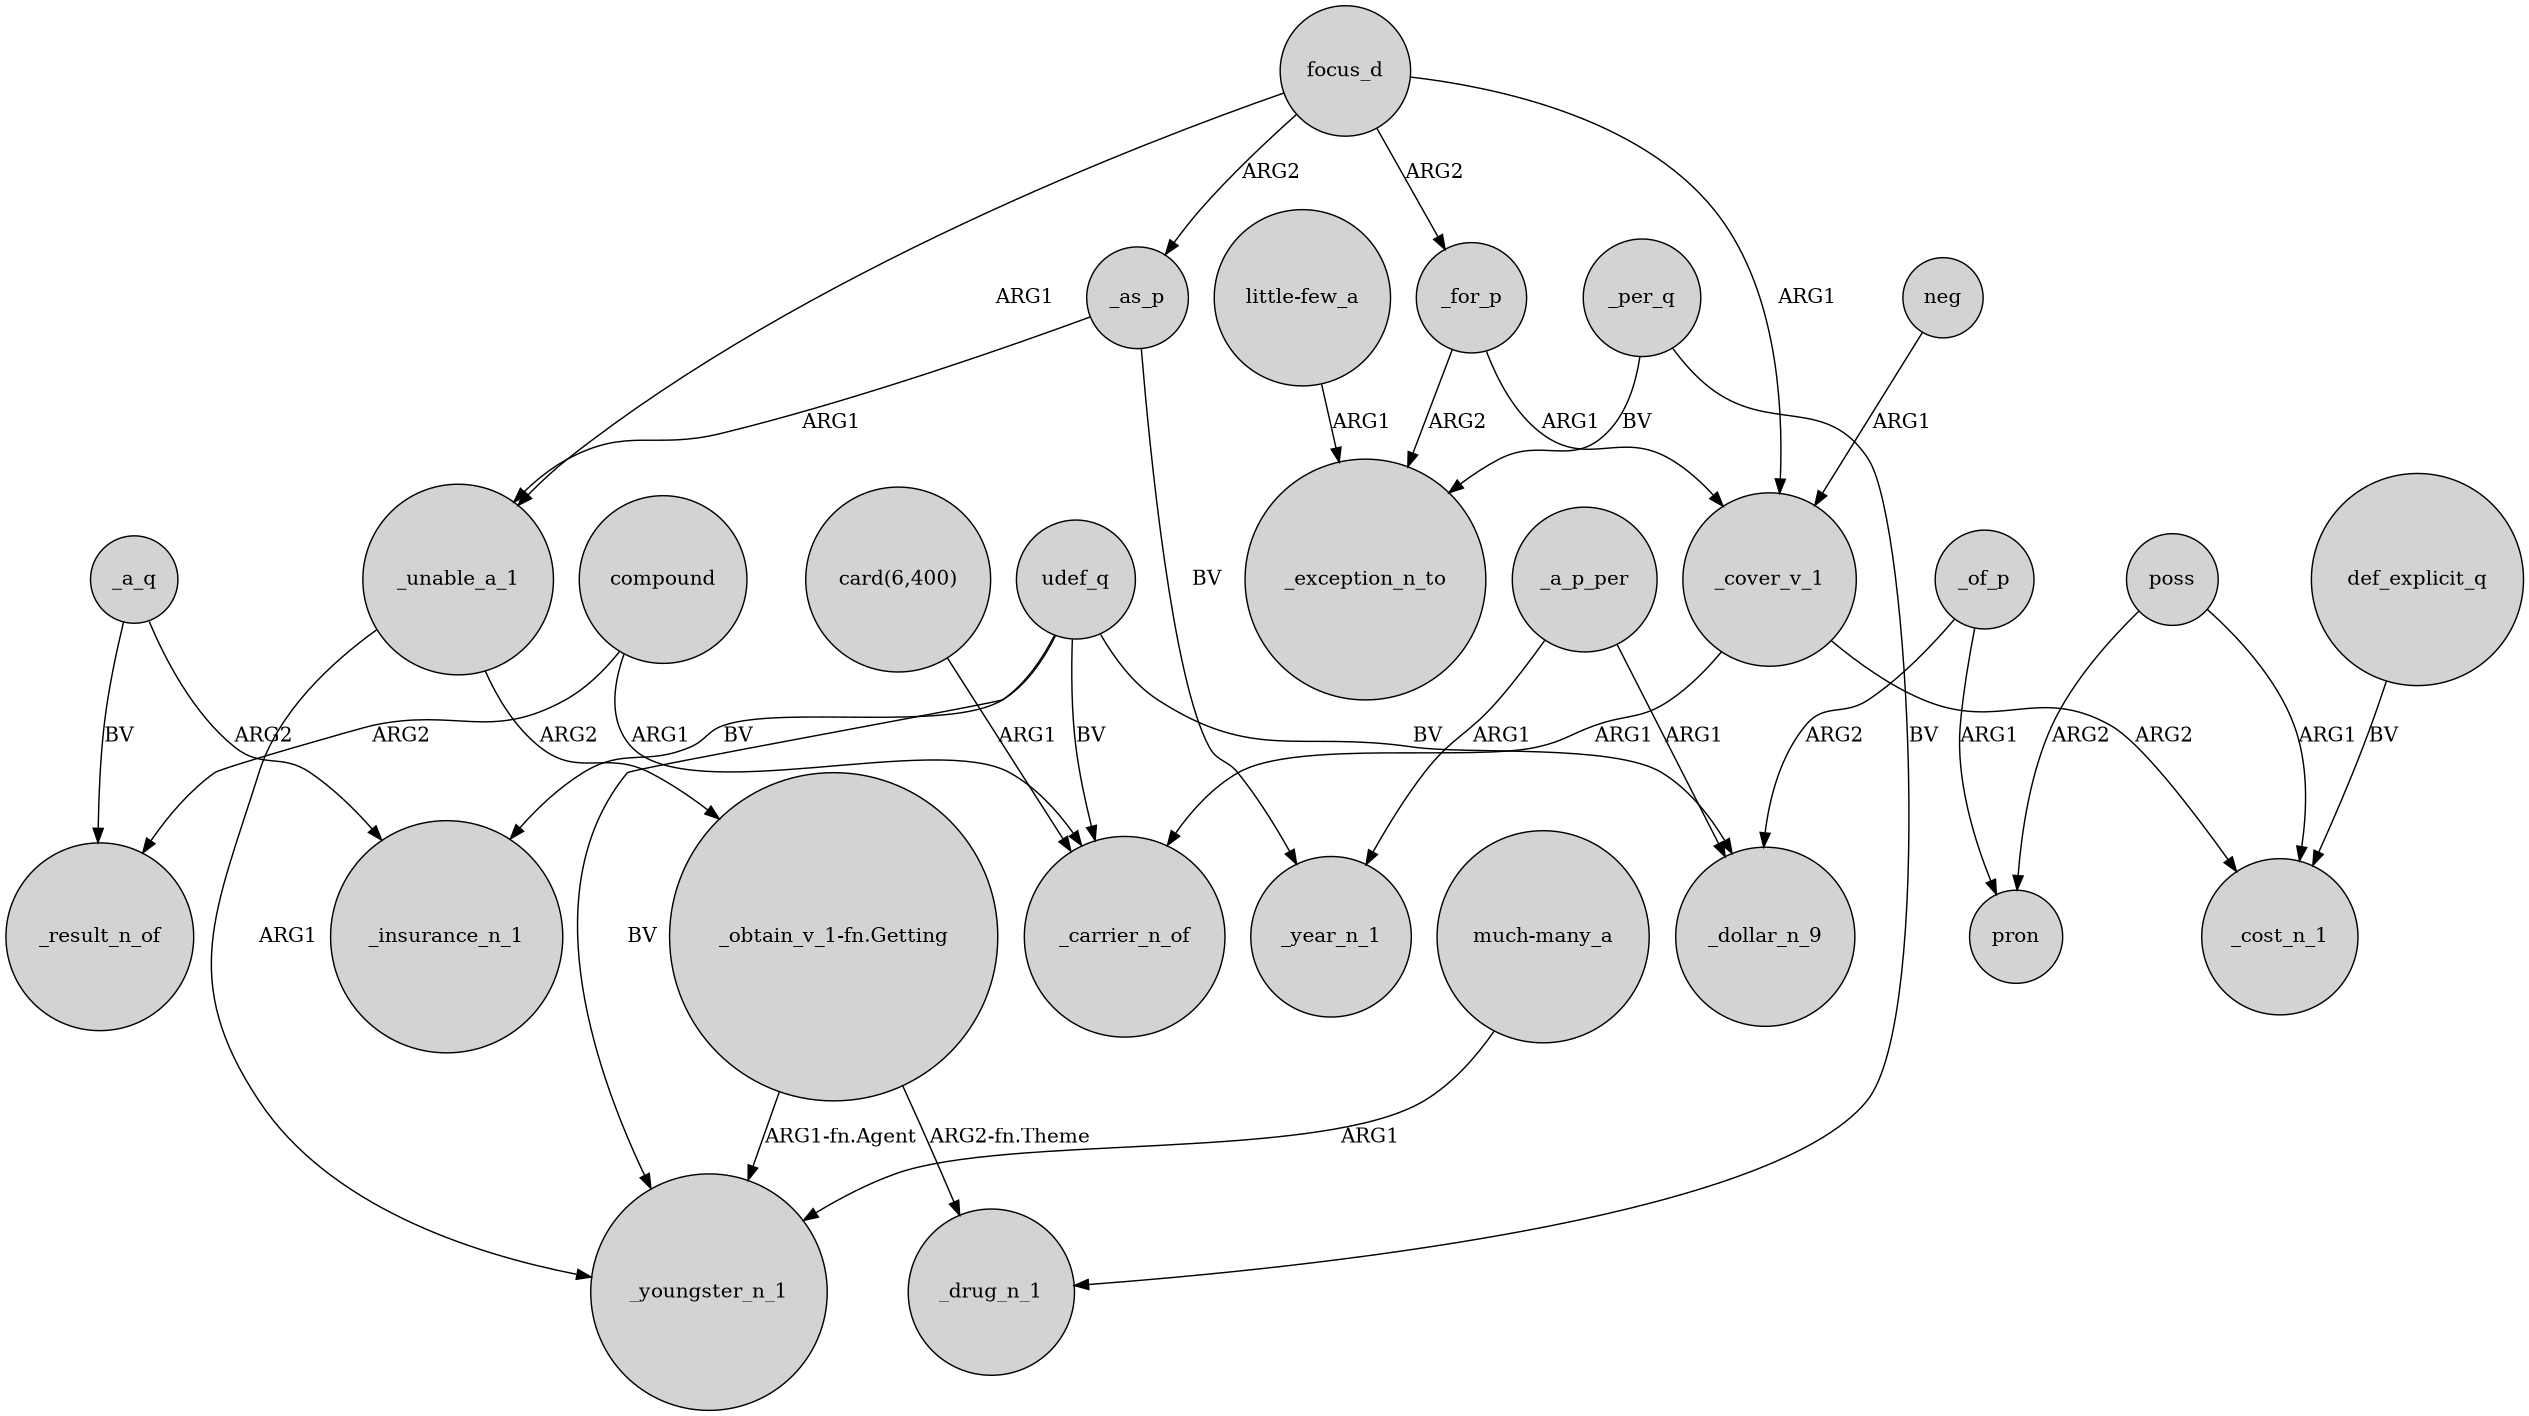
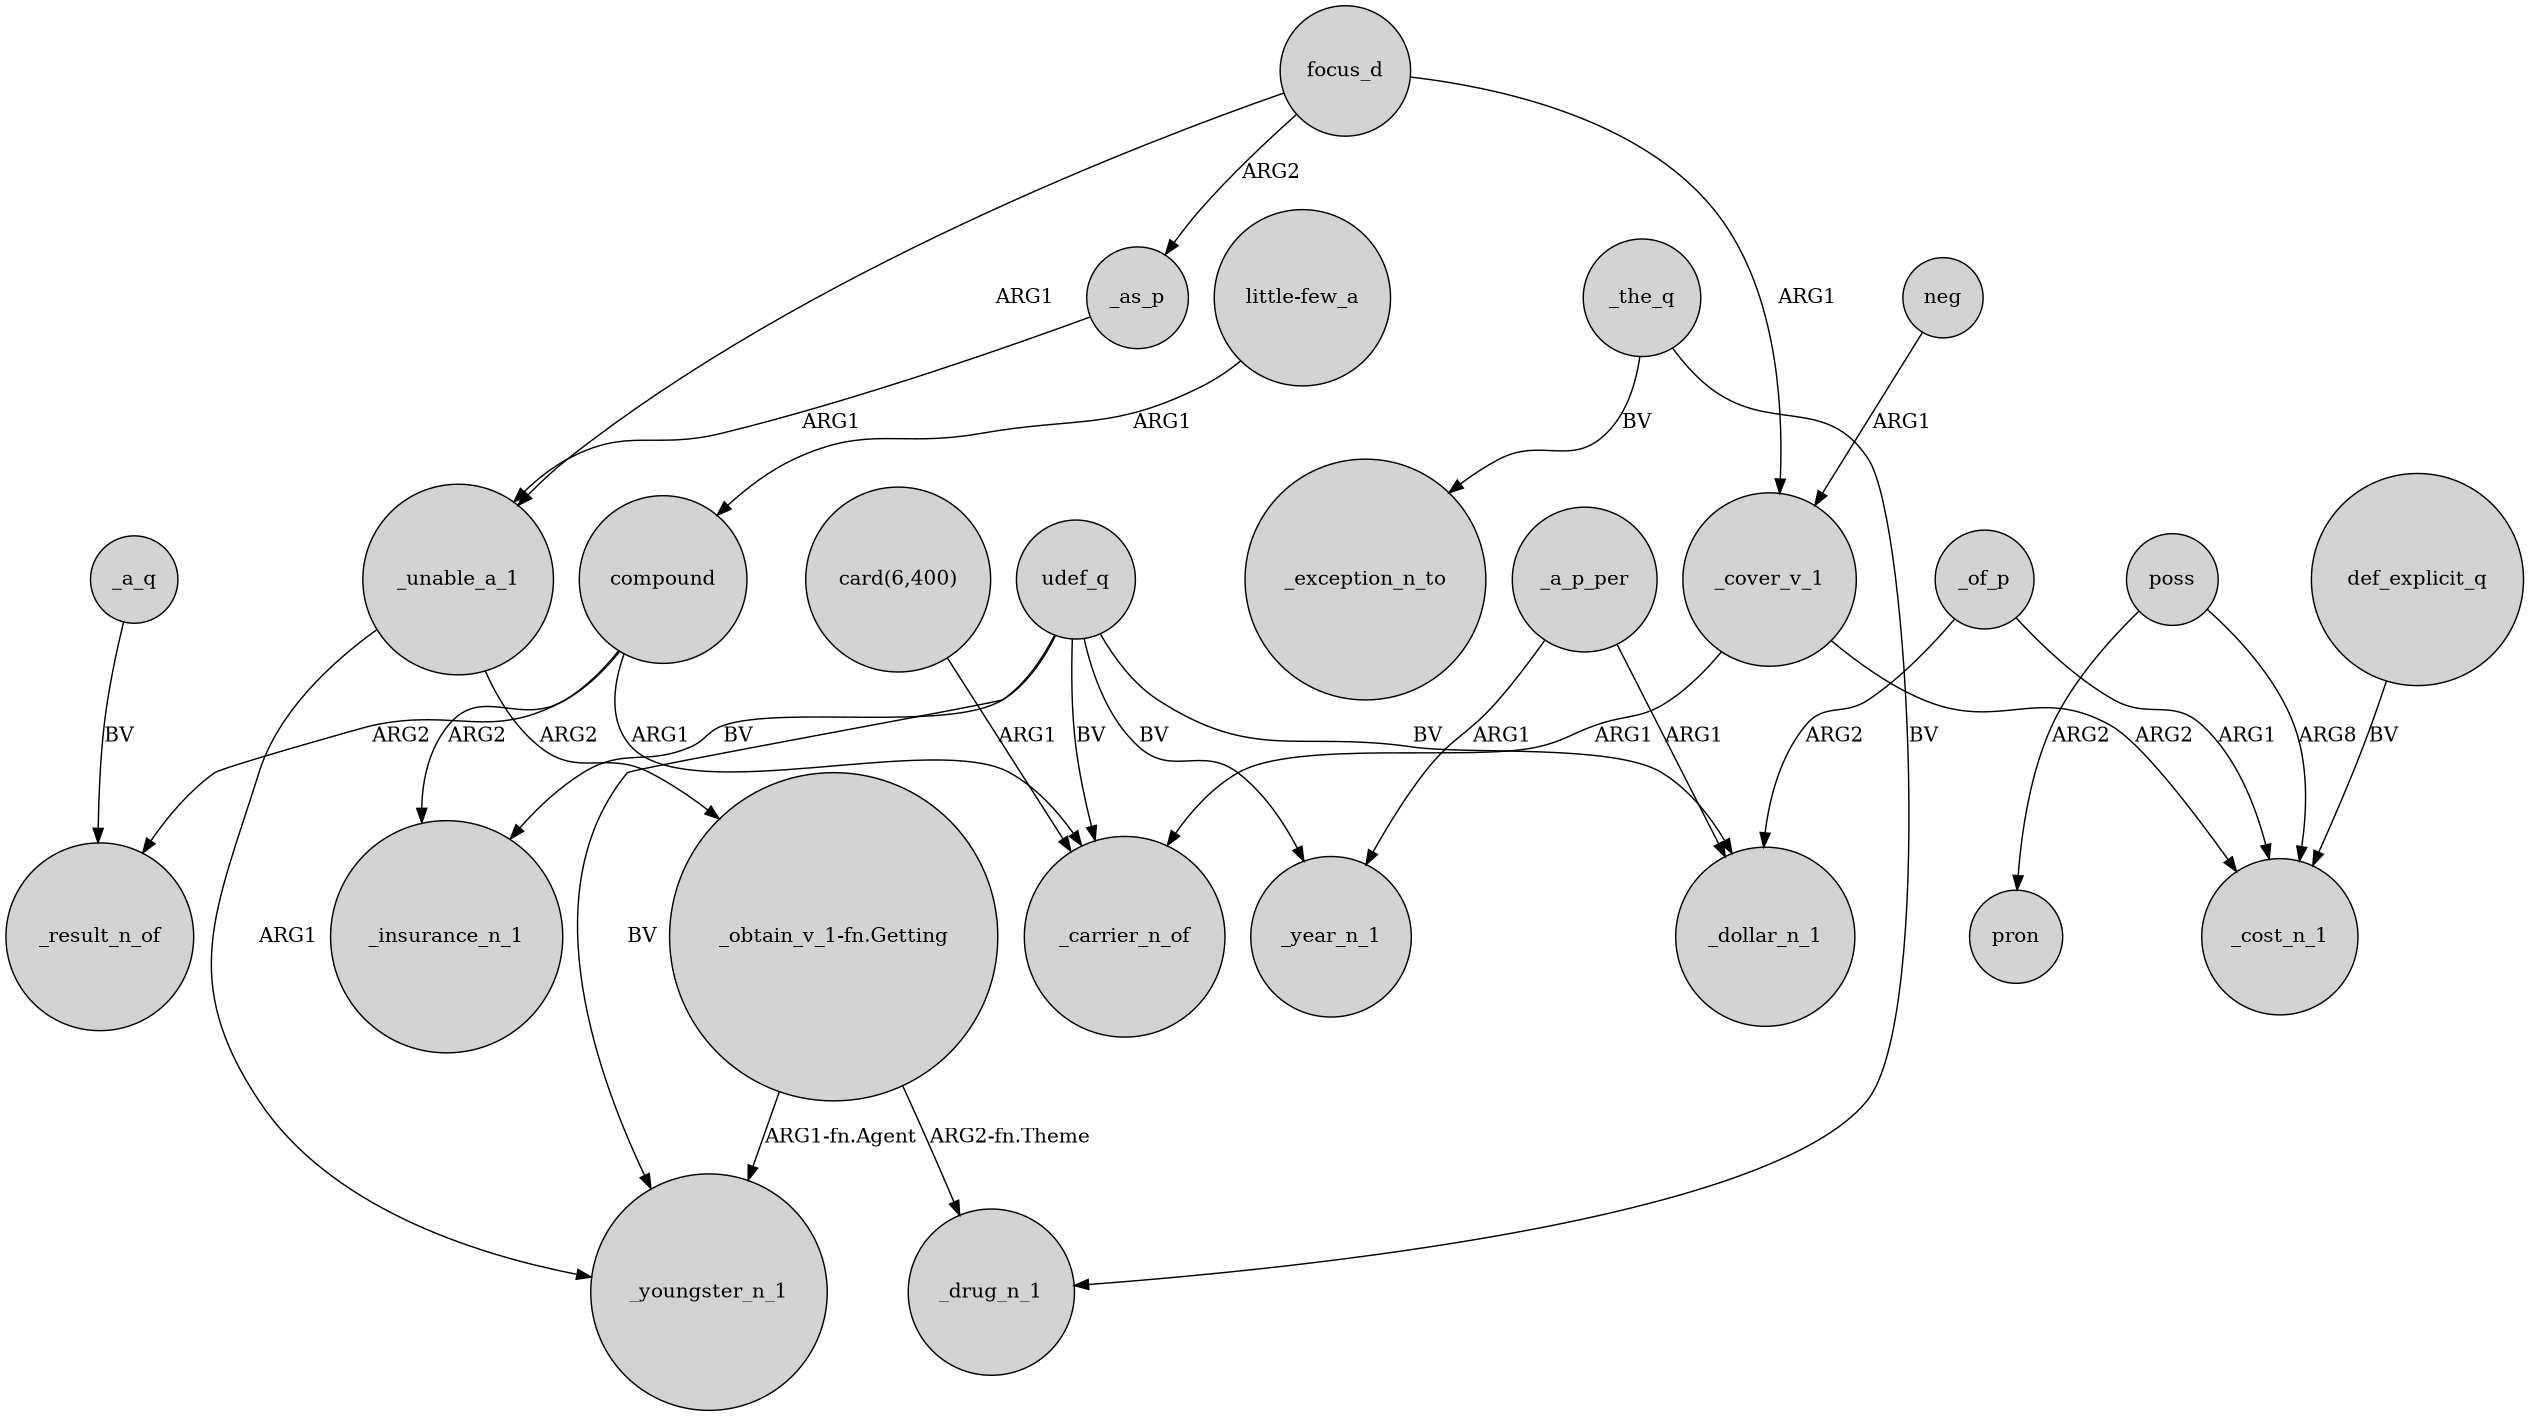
  digraph {
    node [shape=circle style=filled]
    _cover_v_1
    _carrier_n_of
    _cost_n_1
    _unable_a_1
    _youngster_n_1
    "_obtain_v_1-fn.Getting"
    _drug_n_1
    compound
    _insurance_n_1
    _result_n_of
    poss
    pron
    _a_p_per
    _year_n_1
-   _dollar_n_1 [label=_dollar_n_9]
+   _dollar_n_1
    udef_q
    neg
    focus_d
    _as_p
-   _for_p
    _exception_n_to
    _a_q
-   _the_q [label=_per_q]
+   _the_q
    _of_p
    "little-few_a"
-   "much-many_a"
    def_explicit_q
    "card(6,400)"
    _cover_v_1 -> _carrier_n_of [label=ARG1]
    _cover_v_1 -> _cost_n_1 [label=ARG2]
    _unable_a_1 -> _youngster_n_1 [label=ARG1]
    _unable_a_1 -> "_obtain_v_1-fn.Getting" [label=ARG2]
    "_obtain_v_1-fn.Getting" -> _youngster_n_1 [label="ARG1-fn.Agent"]
    "_obtain_v_1-fn.Getting" -> _drug_n_1 [label="ARG2-fn.Theme"]
    compound -> _carrier_n_of [label=ARG1]
-   _a_q -> _insurance_n_1 [label=ARG2]
+   compound -> _insurance_n_1 [label=ARG2]
    compound -> _result_n_of [label=ARG2]
-   poss -> _cost_n_1 [label=ARG1]
+   poss -> _cost_n_1 [label=ARG8]
    poss -> pron [label=ARG2]
    _a_p_per -> _year_n_1 [label=ARG1]
    _a_p_per -> _dollar_n_1 [label=ARG1]
    udef_q -> _carrier_n_of [label=BV]
    udef_q -> _youngster_n_1 [label=BV]
    udef_q -> _insurance_n_1 [label=BV]
-   _as_p -> _year_n_1 [label=BV]
+   udef_q -> _year_n_1 [label=BV]
    udef_q -> _dollar_n_1 [label=BV]
    neg -> _cover_v_1 [label=ARG1]
    focus_d -> _cover_v_1 [label=ARG1]
    focus_d -> _unable_a_1 [label=ARG1]
    focus_d -> _as_p [label=ARG2]
-   focus_d -> _for_p [label=ARG2]
    _as_p -> _unable_a_1 [label=ARG1]
-   _for_p -> _cover_v_1 [label=ARG1]
-   _for_p -> _exception_n_to [label=ARG2]
    _a_q -> _result_n_of [label=BV]
    _the_q -> _drug_n_1 [label=BV]
    _the_q -> _exception_n_to [label=BV]
-   _of_p -> pron [label=ARG1]
+   _of_p -> _cost_n_1 [label=ARG1]
    _of_p -> _dollar_n_1 [label=ARG2]
-   "little-few_a" -> _exception_n_to [label=ARG1]
-   "much-many_a" -> _youngster_n_1 [label=ARG1]
+   "little-few_a" -> compound [label=ARG1]
    def_explicit_q -> _cost_n_1 [label=BV]
    "card(6,400)" -> _carrier_n_of [label=ARG1]
  }
